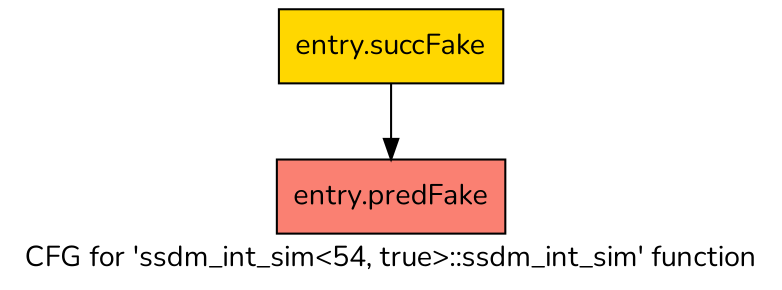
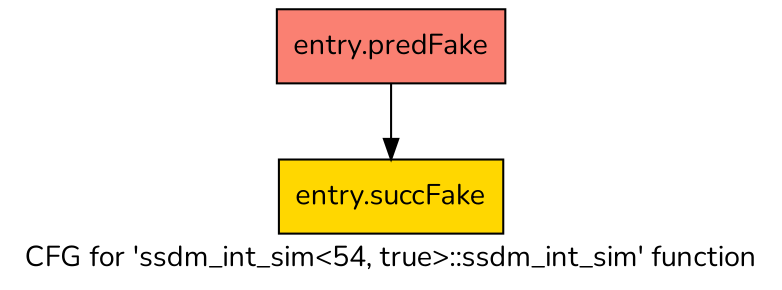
  digraph {
    label="CFG for 'ssdm_int_sim\<54, true\>::ssdm_int_sim' function"
    fontname=Nunito
    node [shape=record style=filled fontname=Nunito]
    n1 [label="{entry.predFake}" fillcolor=salmon]
    n2 [filename="/tools/Xilinx/Vitis_HLS/2022.1/include/ap_common.h" label="{entry.succFake}" linenumber=705 fillcolor=gold]
-   n2 -> n1 [execusionnum=3200 filename="/tools/Xilinx/Vitis_HLS/2022.1/include/ap_common.h" arrowhead=normal fontname=Nunito]
+   n1 -> n2 [execusionnum=3200 filename="/tools/Xilinx/Vitis_HLS/2022.1/include/ap_common.h" arrowhead=normal fontname=Nunito]
  }
